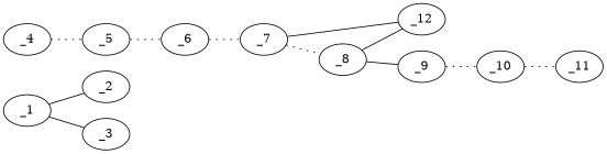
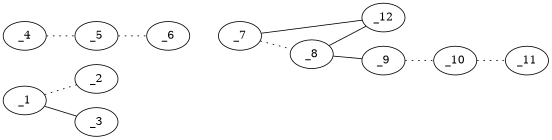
  graph {
    rankdir=LR
    node [charge=0 chem=1 symbol="C  " x=3.7321 y=-1.75]
    edge [style=dotted valence=1]
    _1 [x=4.5981 y=2.75]
    _2 [chem=7 symbol="Cl " x=5.4641 y=3.25]
    _3 [x=4.5981 y=1.75]
    _4 [y=1.25]
    _5 [y=0.25]
    _6 [chem=2 symbol="O  " x=2.866 y=-0.25]
    _7 [x=2.866 y=-1.25]
    _8 [chem=2 symbol="O  " x=2]
    _12
    _9 [x=2 y=-2.75]
    _10 [x=2.866 y=-3.25]
    _11 [y=-2.75]
-   _1 -- _2 [style=solid]
+   _1 -- _2
    _1 -- _3 [style=solid]
    _4 -- _5
    _5 -- _6
-   _6 -- _7
    _7 -- _8
    _7 -- _12 [style=solid]
    _8 -- _12 [style=solid]
    _8 -- _9 [style=solid]
    _9 -- _10
    _10 -- _11
  }
